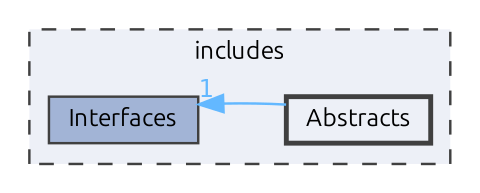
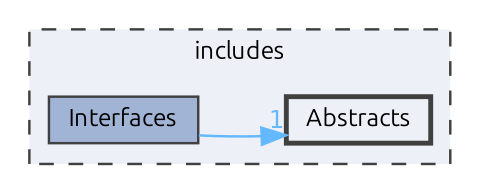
  digraph {
    compound=true
    rankdir=LR
    fontname=Ubuntu
    node [color=grey25 fontname=Ubuntu fontsize=10 shape=box]
    n1 [fillcolor="#a2b4d6" height=0.2 label=Interfaces style=filled width=0.4]
    n2 [fillcolor="#edf0f7" height=0.2 label=Abstracts style="filled,bold" width=0.4]
    subgraph cluster_1 {
      bgcolor="#edf0f7"
      fontsize=10
      label=includes
      pencolor=grey25
      style="filled,dashed"
      n1
      n2
    }
-   n2 -> n1 [color=steelblue1 fontcolor=steelblue1 fontname=Ubuntu fontsize=10 headlabel=1 labeldistance=1.5 labelfontname=Helvetica labelfontsize=10]
+   n1 -> n2 [color=steelblue1 fontcolor=steelblue1 fontname=Ubuntu fontsize=10 headlabel=1 labeldistance=1.5 labelfontname=Helvetica labelfontsize=10]
  }
